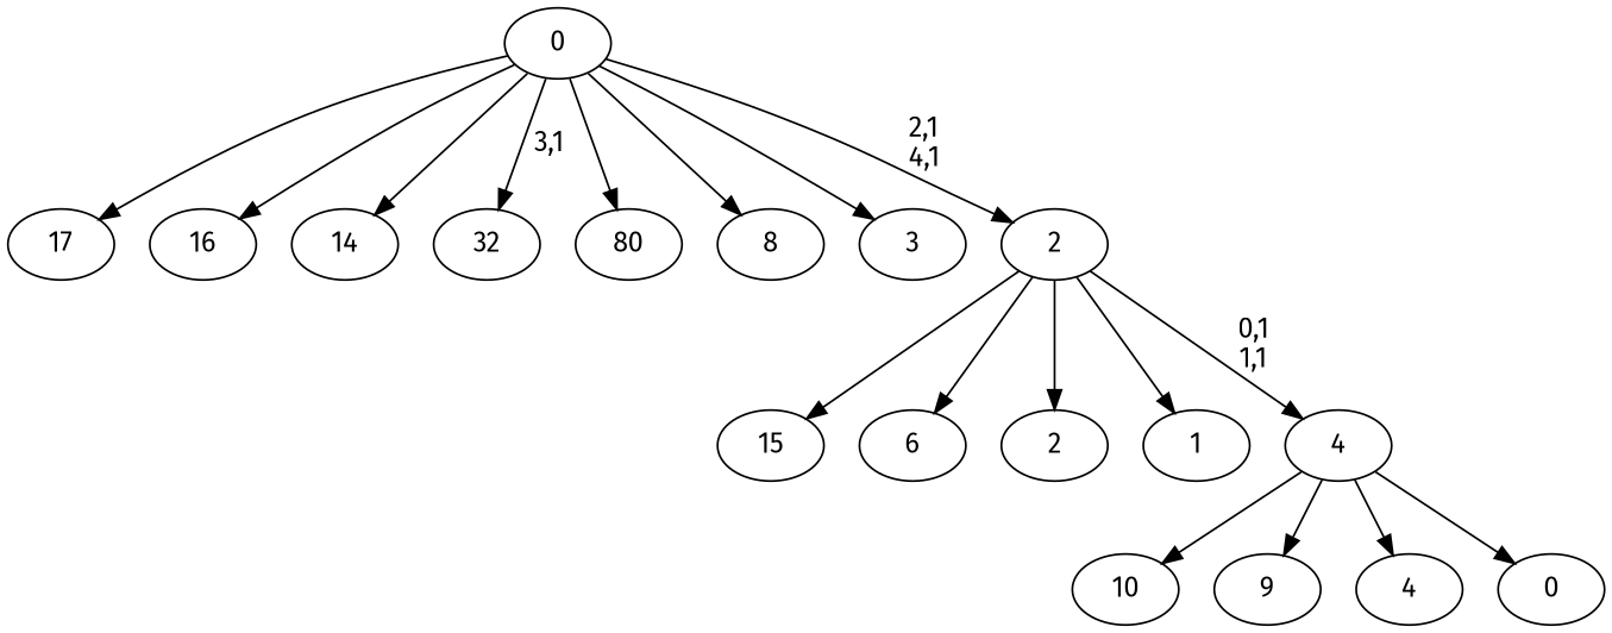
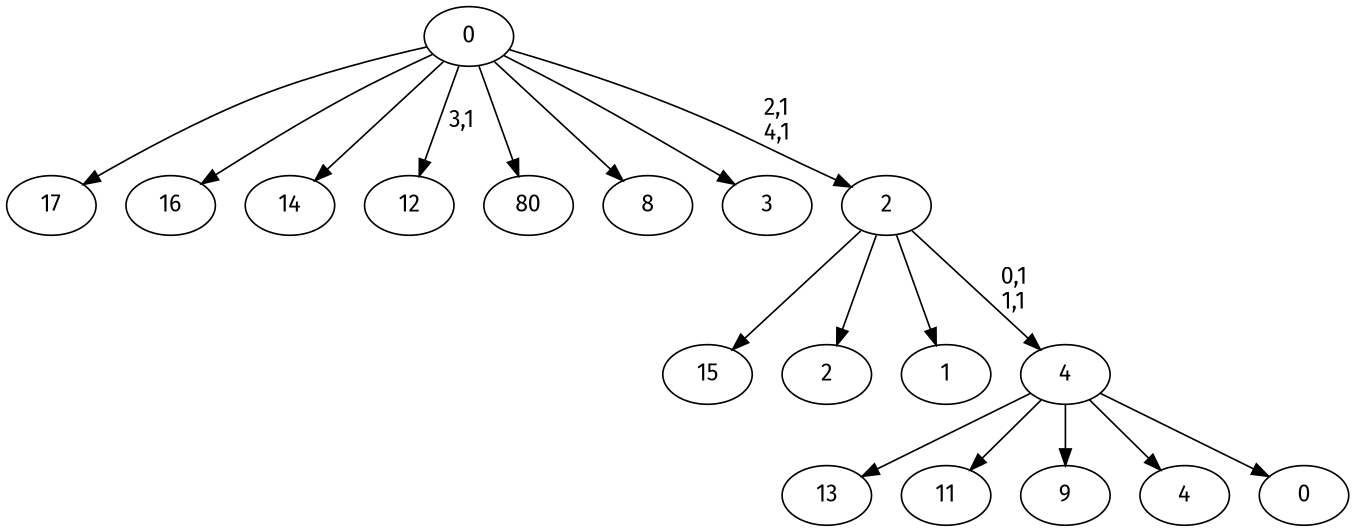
  digraph {
    fontname="Fira Sans"
    node [fontname="Fira Sans"]
    edge [fontname="Fira Sans"]
    n1 [label=17]
    n2 [label=16]
    n3 [label=15]
    n4 [label=14]
-   n6 [label=32]
-   n7 [label=10]
+   n5 [label=13]
+   n6 [label=12]
+   n7 [label=11]
    n8 [label=80]
    n9 [label=9]
    n10 [label=8]
-   n11 [label=6]
    n12 [label=4]
    n13 [label=3]
    n14 [label=2]
    n15 [label=1]
    n16 [label=0]
    4
    2
    0
+   4 -> n5
    4 -> n7
    4 -> n9
    4 -> n12
    4 -> n16
    2 -> n3
-   2 -> n11
    2 -> n14
    2 -> n15
    2 -> 4 [label="0,1\n1,1"]
    0 -> n1
    0 -> n2
    0 -> n4
    0 -> n6 [label="3,1"]
    0 -> n8
    0 -> n10
    0 -> n13
    0 -> 2 [label="2,1\n4,1"]
  }
